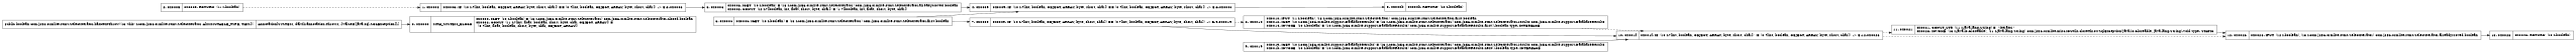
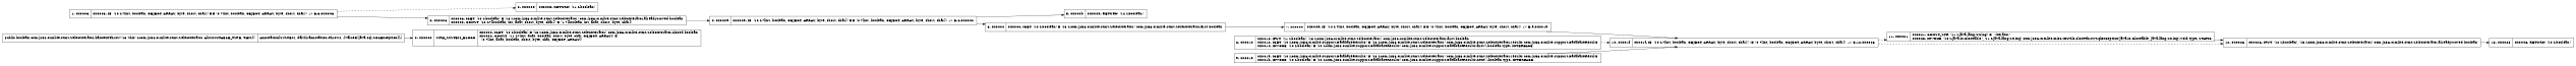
  digraph {
    rankdir=LR
    node [shape=record]
    n1 [label="{0\:\ 0x0000|MTH_SYSTEM_BLOCK\l|0x0000: IGET  (r0 I:boolean) = (r3 I:com.j256.ormlite.stmt.SelectIterator) com.j256.ormlite.stmt.SelectIterator.closed boolean \l0x0002: CONST  (r1 I:?[int, float, boolean, short, byte, char, OBJECT, ARRAY]) = \l  (0 ?[int, float, boolean, short, byte, char, OBJECT, ARRAY])\l \l}"]
    n2 [label="{1\:\ 0x0003|0x0003: IF  (r0 I:?[int, boolean, OBJECT, ARRAY, byte, short, char]) == (0 ?[int, boolean, OBJECT, ARRAY, byte, short, char])  \-\> B:3:0x0006 \l}"]
    n3 [label="{2\:\ 0x0005|0x0005: RETURN  (r1 I:boolean) \l}"]
    n4 [label="{3\:\ 0x0006|0x0006: IGET  (r0 I:boolean) = (r3 I:com.j256.ormlite.stmt.SelectIterator) com.j256.ormlite.stmt.SelectIterator.alreadyMoved boolean \l0x0008: CONST  (r2 I:?[boolean, int, float, short, byte, char]) = (1 ?[boolean, int, float, short, byte, char]) \l}"]
    n5 [label="{4\:\ 0x0009|0x0009: IF  (r0 I:?[int, boolean, OBJECT, ARRAY, byte, short, char]) == (0 ?[int, boolean, OBJECT, ARRAY, byte, short, char])  \-\> B:6:0x000c \l}"]
    n6 [label="{5\:\ 0x000b|0x000b: RETURN  (r2 I:boolean) \l}"]
    n7 [label="{6\:\ 0x000c|0x000c: IGET  (r0 I:boolean) = (r3 I:com.j256.ormlite.stmt.SelectIterator) com.j256.ormlite.stmt.SelectIterator.first boolean \l}"]
    n8 [label="{7\:\ 0x000e|0x000e: IF  (r0 I:?[int, boolean, OBJECT, ARRAY, byte, short, char]) == (0 ?[int, boolean, OBJECT, ARRAY, byte, short, char])  \-\> B:9:0x0019 \l}"]
    n9 [label="{8\:\ 0x0010|0x0010: IPUT  (r1 I:boolean), (r3 I:com.j256.ormlite.stmt.SelectIterator) com.j256.ormlite.stmt.SelectIterator.first boolean \l0x0012: IGET  (r0 I:com.j256.ormlite.support.DatabaseResults) = (r3 I:com.j256.ormlite.stmt.SelectIterator) com.j256.ormlite.stmt.SelectIterator.results com.j256.ormlite.support.DatabaseResults \l0x0014: INVOKE  (r0 I:boolean) = (r0 I:com.j256.ormlite.support.DatabaseResults) com.j256.ormlite.support.DatabaseResults.first():boolean type: INTERFACE \l}"]
    n10 [label="{10\:\ 0x001f|0x001f: IF  (r0 I:?[int, boolean, OBJECT, ARRAY, byte, short, char]) != (0 ?[int, boolean, OBJECT, ARRAY, byte, short, char])  \-\> B:12:0x0026 \l}"]
    n11 [label="{9\:\ 0x0019|0x0019: IGET  (r0 I:com.j256.ormlite.support.DatabaseResults) = (r3 I:com.j256.ormlite.stmt.SelectIterator) com.j256.ormlite.stmt.SelectIterator.results com.j256.ormlite.support.DatabaseResults \l0x001b: INVOKE  (r0 I:boolean) = (r0 I:com.j256.ormlite.support.DatabaseResults) com.j256.ormlite.support.DatabaseResults.next():boolean type: INTERFACE \l}"]
    n12 [label="{11\:\ 0x0021|0x0021: CONST_STR  (r1 I:java.lang.String) =  \"iterator\" \l0x0023: INVOKE  (r3 I:java.io.Closeable), (r1 I:java.lang.String) com.j256.ormlite.misc.IOUtils.closeThrowSqlException(java.io.Closeable, java.lang.String):void type: STATIC \l}"]
    n13 [label="{12\:\ 0x0026|0x0026: IPUT  (r2 I:boolean), (r3 I:com.j256.ormlite.stmt.SelectIterator) com.j256.ormlite.stmt.SelectIterator.alreadyMoved boolean \l}"]
    n14 [label="{13\:\ 0x0028|0x0048: RETURN  (r0 I:boolean) \l}"]
    n15 [label="{public boolean com.j256.ormlite.stmt.SelectIterator.hasNextThrow((r3 'this' I:com.j256.ormlite.stmt.SelectIterator A[IMMUTABLE_TYPE, THIS]))  | Annotation[SYSTEM, dalvik.annotation.Throws, \{value=[java.sql.SQLException]\}]\l}"]
-   n3 -> n2 [style=dashed]
+   n2 -> n3 [style=dashed]
    n2 -> n4
    n4 -> n5
    n5 -> n6 [style=solid]
-   n7 -> n5
+   n5 -> n7
    n7 -> n8
-   n8 -> n9 [style=dashed]
    n8 -> n10
    n9 -> n10 [style=dashed]
    n10 -> n12 [style=dashed]
    n10 -> n13 [style=dashed]
    n11 -> n10
    n12 -> n13
    n13 -> n14
    n15 -> n1
  }
